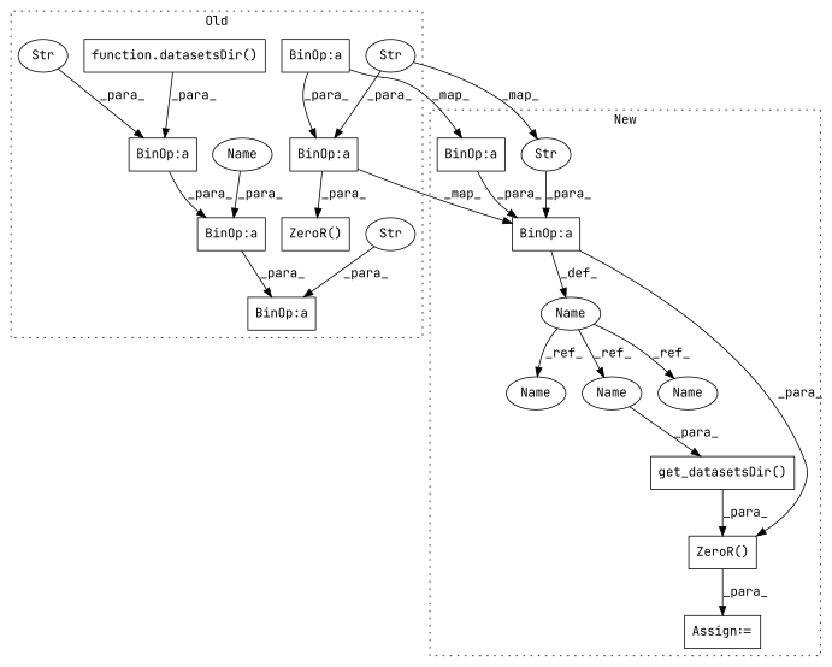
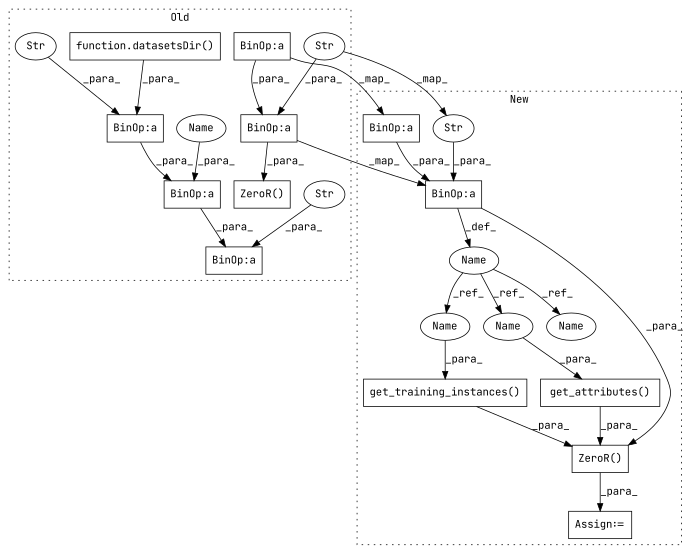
  digraph {
    fontname="JetBrains Mono"
    node [a=82 fontname="JetBrains Mono" l=4 shape=box]
    edge [fontname="JetBrains Mono"]
    n1 [a=75 l="12,1" label="function.datasetsDir()" s="1397,1413"]
    n2 [l=3 label="BinOp:a" s=1414]
    n3 [l=7 label="BinOp:a" s=1432]
    n4 [l=25 label="BinOp:a" s=1408]
    n5 [a=66 l=8 label=Str s=1439 shape=ellipse]
    n6 [a=66 l=13 label=Str s=1417 shape=ellipse]
    n7 [l=25 label="BinOp:a" s=1337]
    n8 [l=7 label="BinOp:a" s=1361]
    n9 [a=66 l=8 label=Str s=1368 shape=ellipse]
    n10 [a=75 l="8,1" label="ZeroR()" s="1318,1376"]
    n11 [a=87 l=3 label=Name s=1433 shape=ellipse]
-   n12 [a=75 l="33,1" label="get_datasetsDir()" s="1925,1962"]
+   n12 [a=75 l="33,1" label="get_attributes()" s="1925,1962"]
    n13 [l=25 label="BinOp:a" s=1813]
    n14 [a=87 label=Name s=1795 shape=ellipse]
+   n15 [a=75 l="41,1" label="get_training_instances()" s="1877,1922"]
    n16 [l=7 label="BinOp:a" s=1837]
    n17 [a=66 l=8 label=Str s=1844 shape=ellipse]
    n18 [a=68 l=3 label="Assign:=" s=1866]
    n19 [a=75 l="8,1" label="ZeroR()" s="1869,2017"]
    n20 [a=87 label=Name s=1958 shape=ellipse]
    n21 [a=87 label=Name s=1993 shape=ellipse]
    n22 [a=87 label=Name s=1918 shape=ellipse]
    subgraph cluster_1 {
      label=Old
      style=dotted
      n1
      n2
      n3
      n4
      n5
      n6
      n7
      n8
      n9
      n10
      n11
    }
    subgraph cluster_2 {
      label=New
      style=dotted
      n12
      n13
      n14
+     n15
      n16
      n17
      n18
      n19
      n20
      n21
      n22
    }
    n1 -> n2 [label=_para_]
    n2 -> n4 [label=_para_]
    n4 -> n3 [label=_para_]
    n5 -> n3 [label=_para_]
    n6 -> n2 [label=_para_]
    n7 -> n8 [label=_para_]
    n7 -> n13 [label=_map_]
    n8 -> n10 [label=_para_]
    n8 -> n16 [label=_map_]
    n9 -> n8 [label=_para_]
    n9 -> n17 [label=_map_]
    n11 -> n4 [label=_para_]
    n12 -> n19 [label=_para_]
    n13 -> n16 [label=_para_]
    n14 -> n20 [label=_ref_]
    n14 -> n21 [label=_ref_]
    n14 -> n22 [label=_ref_]
+   n15 -> n19 [label=_para_]
    n16 -> n14 [label=_def_]
    n16 -> n19 [label=_para_]
    n17 -> n16 [label=_para_]
    n19 -> n18 [label=_para_]
    n20 -> n12 [label=_para_]
+   n22 -> n15 [label=_para_]
  }
